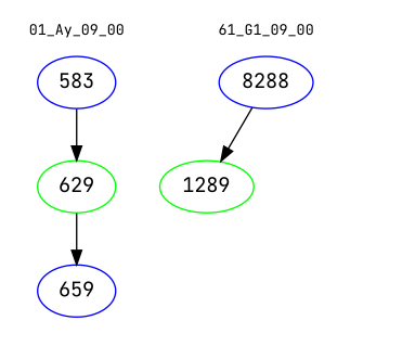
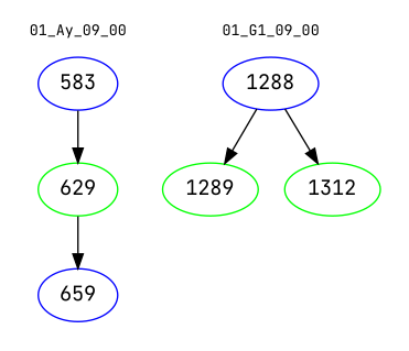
  digraph {
    fontname="JetBrains Mono"
    node [color=blue fontname="JetBrains Mono"]
    edge [color=black fontname="JetBrains Mono"]
    n1 [label=583]
    n2 [color=green label=629]
    n3 [label=659]
-   n4 [label=8288]
+   n4 [label=1288]
    n5 [color=green label=1289]
+   n6 [color=green label=1312]
    subgraph cluster_1 {
      color=white
      fontsize=10
      label="01_Ay_09_00"
      n1
      n2
      n3
    }
    subgraph cluster_2 {
      color=white
      fontsize=10
-     label="61_G1_09_00"
+     label="01_G1_09_00"
      n4
      n5
+     n6
    }
    n1 -> n2
    n2 -> n3
    n4 -> n5
+   n4 -> n6
  }
